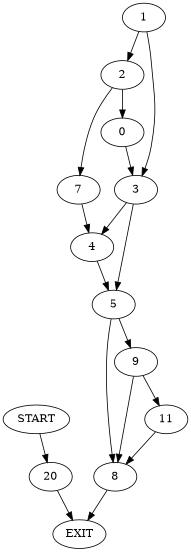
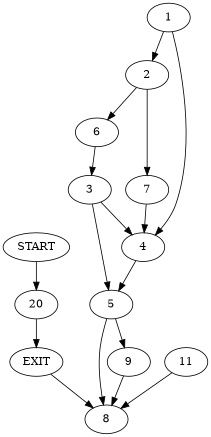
  digraph {
    fontname="DejaVu Serif"
    node [fontname="DejaVu Serif"]
    edge [fontname="DejaVu Serif"]
    n1 [label=START]
    n2 [label=20]
    1
    2
    3
    n6 [label=EXIT]
-   6 [label=0]
+   6
    7
    4
    5
    8
    9
    11
    n1 -> n2
    n2 -> n6
    1 -> 2
-   1 -> 3
+   1 -> 4
    2 -> 6
    2 -> 7
    3 -> 4
    3 -> 5
    6 -> 3
    7 -> 4
    4 -> 5
    5 -> 8
    5 -> 9
-   8 -> n6
+   n6 -> 8
    9 -> 8
-   9 -> 11
    11 -> 8
  }
